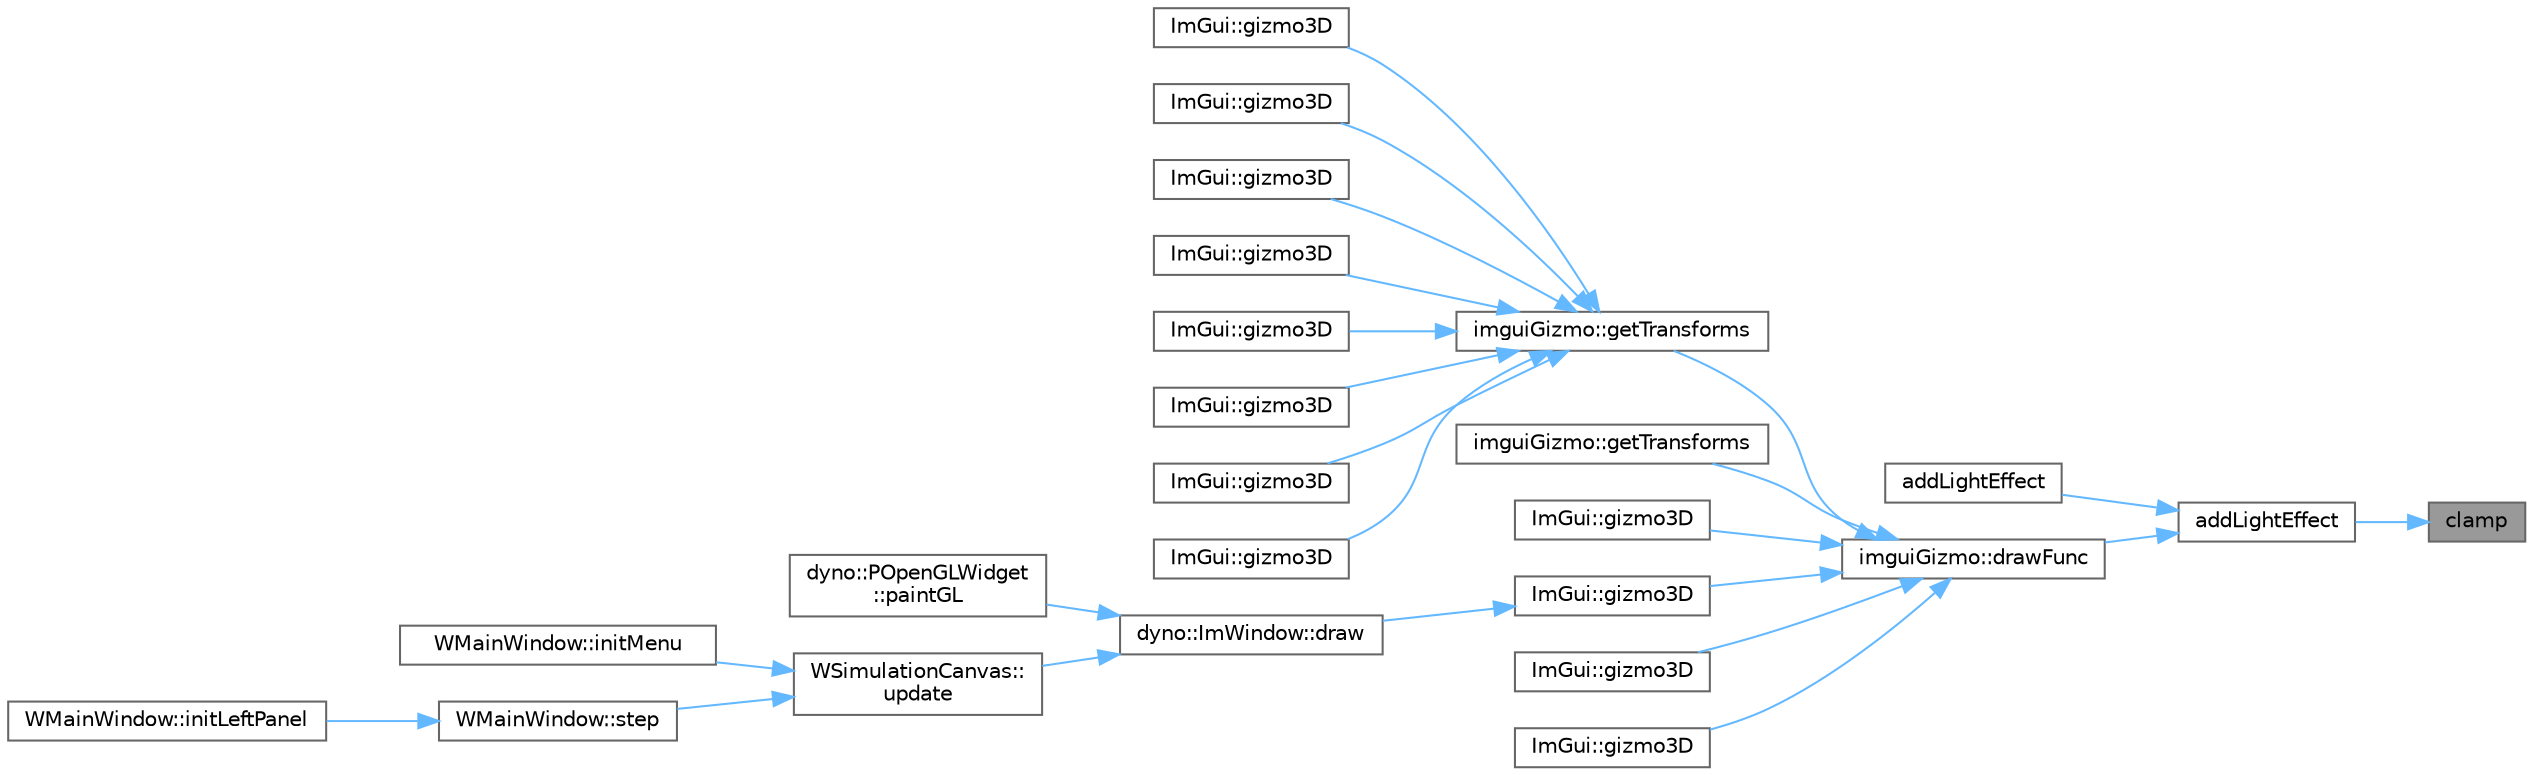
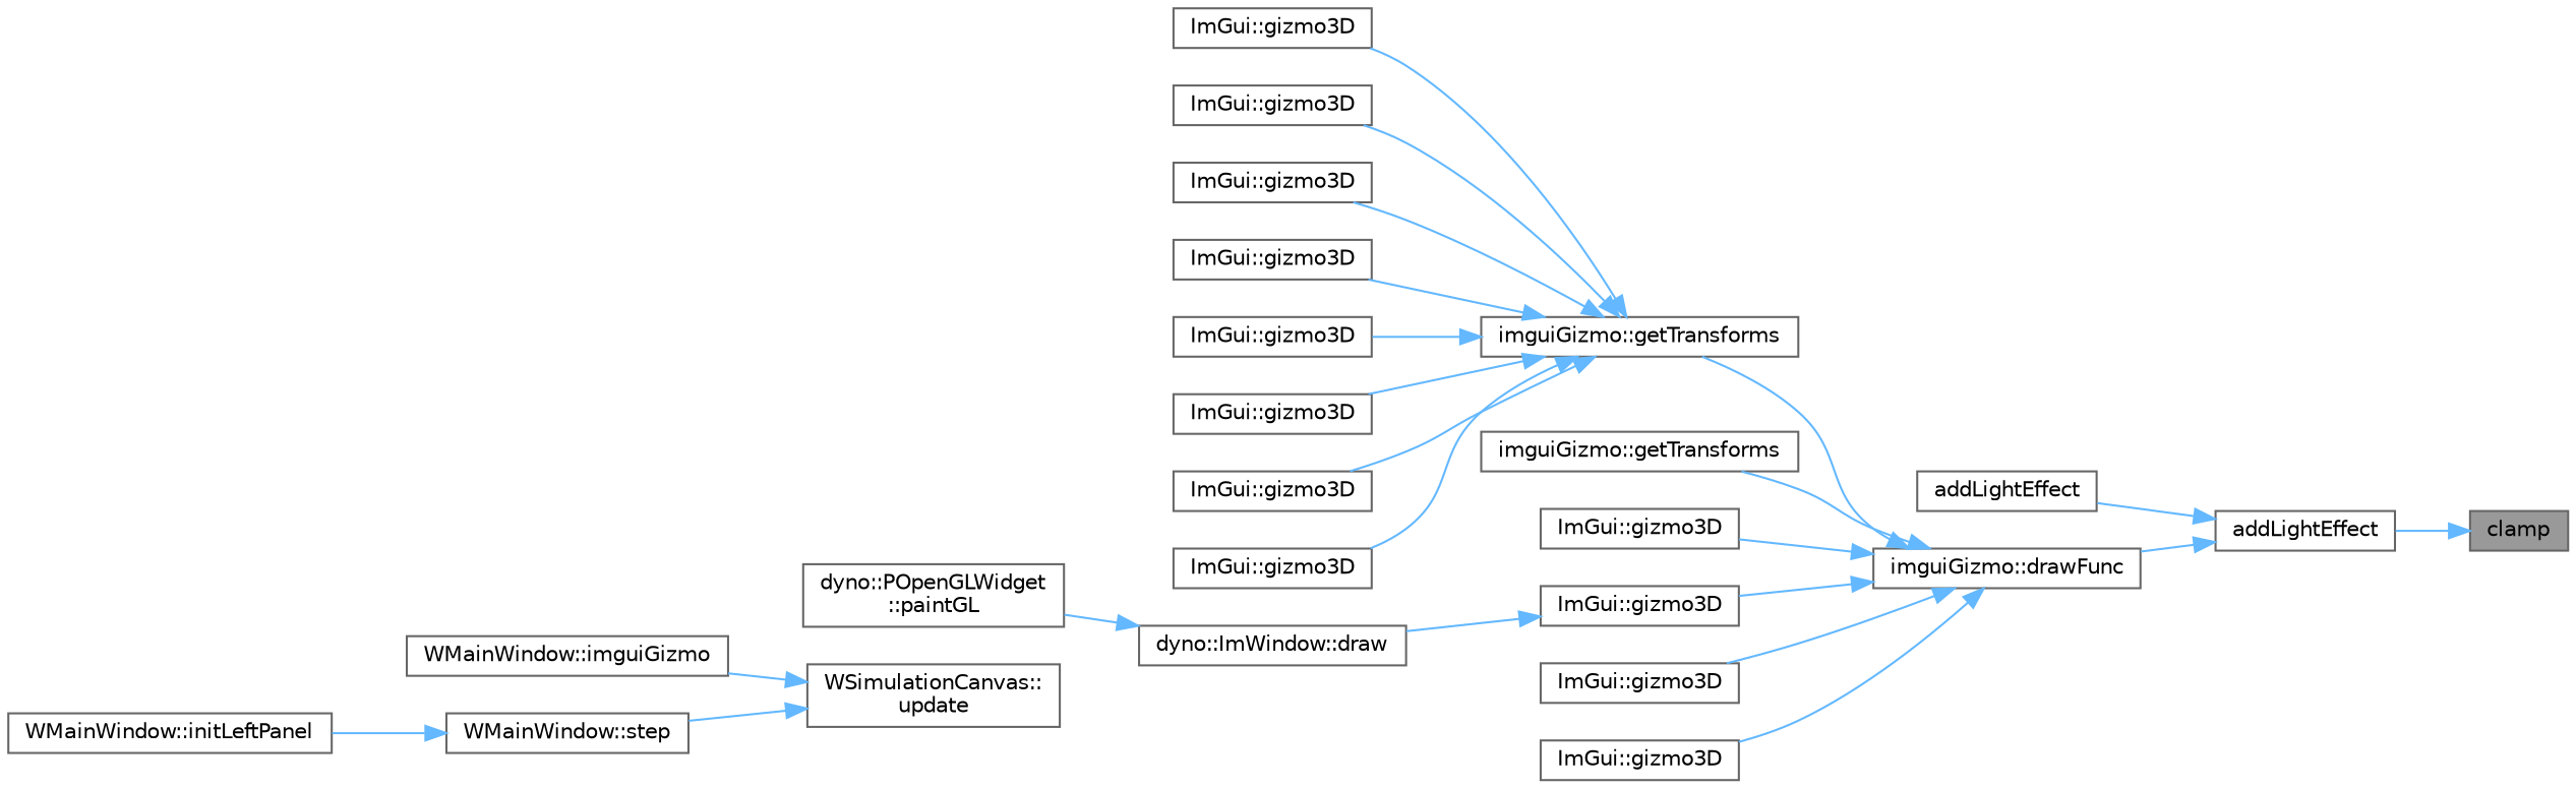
  digraph {
    rankdir=RL
    node [color=grey40 fillcolor=white fontname=Helvetica fontsize=10 shape=box style=filled]
    edge [color=steelblue1 dir=back fontname=Helvetica fontsize=10 labelfontname=Helvetica labelfontsize=10 style=solid]
    n1 [color=gray40 fillcolor=grey60 fontcolor=black height=0.2 label=clamp width=0.4]
    n2 [height=0.2 label=addLightEffect width=0.4]
    n3 [height=0.2 label=addLightEffect width=0.4]
    n4 [height=0.2 label="imguiGizmo::drawFunc" width=0.4]
    n5 [height=0.2 label="imguiGizmo::getTransforms" width=0.4]
    n6 [height=0.2 label="imguiGizmo::getTransforms" width=0.4]
    n7 [height=0.2 label="ImGui::gizmo3D" width=0.4]
    n8 [height=0.2 label="ImGui::gizmo3D" width=0.4]
    n9 [height=0.2 label="ImGui::gizmo3D" width=0.4]
    n10 [height=0.2 label="ImGui::gizmo3D" width=0.4]
    n11 [height=0.2 label="ImGui::gizmo3D" width=0.4]
    n12 [height=0.2 label="ImGui::gizmo3D" width=0.4]
    n13 [height=0.2 label="ImGui::gizmo3D" width=0.4]
    n14 [height=0.2 label="ImGui::gizmo3D" width=0.4]
    n15 [height=0.2 label="ImGui::gizmo3D" width=0.4]
    n16 [height=0.2 label="ImGui::gizmo3D" width=0.4]
    n17 [height=0.2 label="ImGui::gizmo3D" width=0.4]
    n18 [height=0.2 label="ImGui::gizmo3D" width=0.4]
    n19 [height=0.2 label="dyno::ImWindow::draw" width=0.4]
    n20 [height=0.2 label="dyno::POpenGLWidget\l::paintGL" width=0.4]
    n21 [height=0.2 label="WSimulationCanvas::\lupdate" width=0.4]
-   n22 [height=0.2 label="WMainWindow::initMenu" width=0.4]
+   n22 [height=0.2 label="WMainWindow::imguiGizmo" width=0.4]
    n23 [height=0.2 label="WMainWindow::step" width=0.4]
    n24 [height=0.2 label="WMainWindow::initLeftPanel" width=0.4]
    n1 -> n2
    n2 -> n3
    n2 -> n4
    n4 -> n5
    n4 -> n6
    n4 -> n7
    n4 -> n8
    n4 -> n9
    n4 -> n10
    n5 -> n11
    n5 -> n12
    n5 -> n13
    n5 -> n14
    n5 -> n15
    n5 -> n16
    n5 -> n17
    n5 -> n18
    n8 -> n19
    n19 -> n20
-   n19 -> n21
    n21 -> n22
    n21 -> n23
    n23 -> n24
  }
